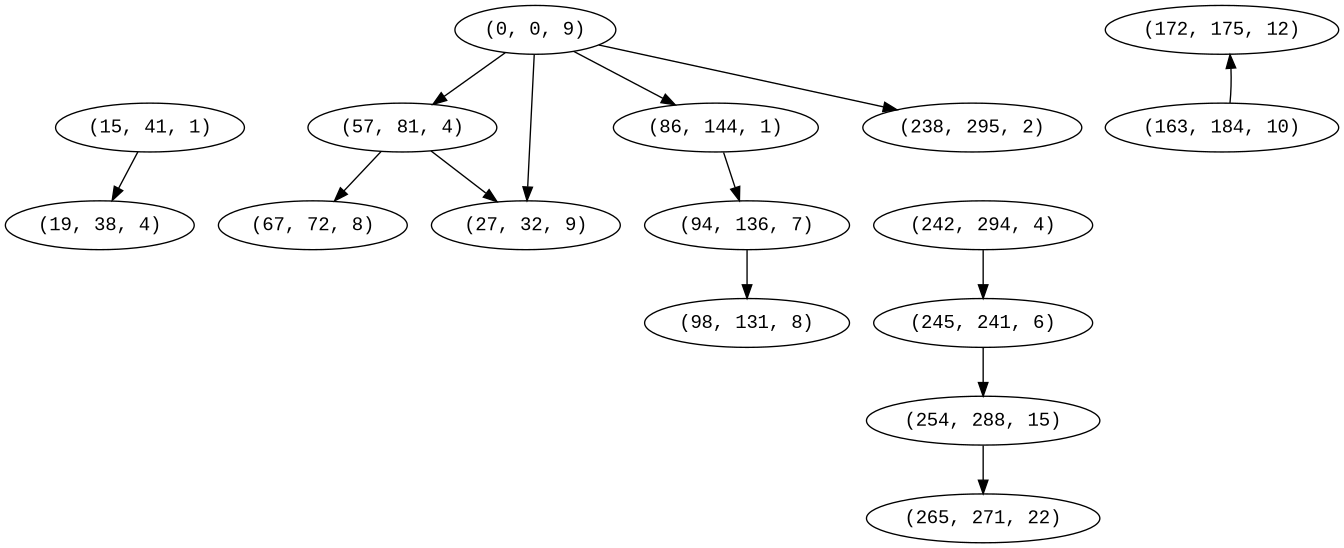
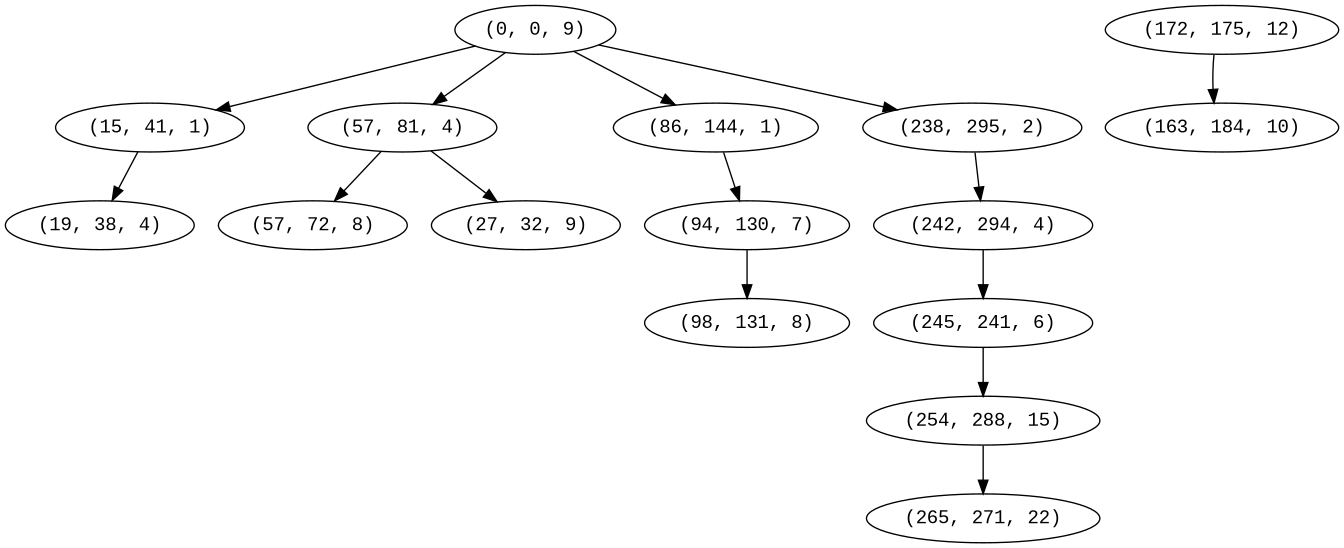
  digraph {
    fontname="Liberation Mono"
    node [fontname="Liberation Mono"]
    edge [fontname="Liberation Mono"]
    n1 [label="(0, 0, 9)"]
    "(15, 41, 1)"
    "(57, 81, 4)"
    "(86, 144, 1)"
    "(238, 295, 2)"
    "(19, 38, 4)"
    "(27, 32, 9)"
-   "(67, 72, 8)"
-   "(94, 136, 7)"
+   "(67, 72, 8)" [label="(57, 72, 8)"]
+   "(94, 136, 7)" [label="(94, 130, 7)"]
    n10 [label="(242, 294, 4)"]
    "(98, 131, 8)"
    n12 [label="(172, 175, 12)"]
    "(163, 184, 10)"
    n14 [label="(245, 241, 6)"]
    n15 [label="(254, 288, 15)"]
    "(265, 271, 22)"
-   n1 -> "(27, 32, 9)"
+   n1 -> "(15, 41, 1)"
    n1 -> "(57, 81, 4)"
    n1 -> "(86, 144, 1)"
    n1 -> "(238, 295, 2)"
    "(15, 41, 1)" -> "(19, 38, 4)"
    "(57, 81, 4)" -> "(27, 32, 9)"
    "(57, 81, 4)" -> "(67, 72, 8)"
    "(86, 144, 1)" -> "(94, 136, 7)"
+   "(238, 295, 2)" -> n10
    "(94, 136, 7)" -> "(98, 131, 8)"
    n10 -> n14
-   "(163, 184, 10)" -> n12
+   n12 -> "(163, 184, 10)"
    n14 -> n15
    n15 -> "(265, 271, 22)"
  }
